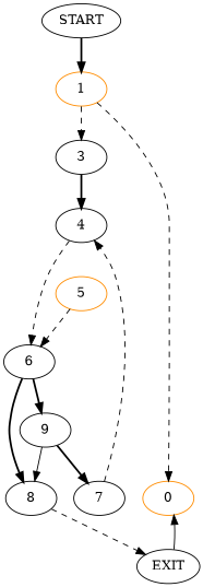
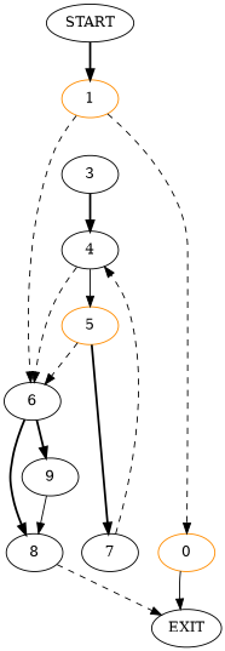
  digraph {
    node [color=black]
    edge [style=dashed]
    n1 [label=START]
    1 [color=darkorange]
    n3 [color=darkorange label=0]
    3
    n5 [label=EXIT]
    4
    5 [color=darkorange]
    6
    7
    8
    9
    n1 -> 1 [style=bold]
    1 -> n3
-   1 -> 3
-   n5 -> n3 [style=solid]
+   1 -> 6
+   n3 -> n5 [style=solid]
    3 -> 4 [style=bold]
+   4 -> 5 [style=solid]
    4 -> 6
    5 -> 6
-   9 -> 7 [style=bold]
+   5 -> 7 [style=bold]
    6 -> 8 [style=bold]
    6 -> 9 [style=bold]
    7 -> 4
    8 -> n5
    9 -> 8 [style=solid]
  }
